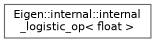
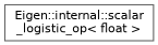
  digraph {
    rankdir=LR
-   n1 [color=grey40 fillcolor=white fontname=Helvetica fontsize=10 height=0.2 label="Eigen::internal::internal\l_logistic_op\< float \>" shape=box style=filled width=0.4]
+   n1 [color=grey40 fillcolor=white fontname=Helvetica fontsize=10 height=0.2 label="Eigen::internal::scalar\l_logistic_op\< float \>" shape=box style=filled width=0.4]
  }
